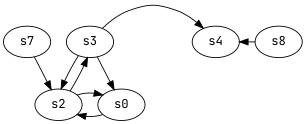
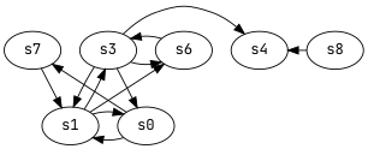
  digraph {
    fontname="JetBrains Mono"
    node [fontname="JetBrains Mono" player=1]
    edge [fontname="JetBrains Mono"]
    n1 [label=s7 player=0]
    s0
-   s2
+   s2 [label=s1]
    s3
+   s6 [player=0]
    s4 [player=0]
    n7 [label=s8]
    n1 -> s2 [constraint="!(time % 2 == 0)"]
+   s0 -> n1 [constraint="time == 2 || time == 3 || time == 4 || time == 14"]
    s0 -> s2 [constraint="time == 8 || time == 16 || time == 19 || time == 25"]
    s2 -> s0 [constraint="!(time % 5 == 3)"]
    s2 -> s3 [constraint="time % 7 == 4"]
+   s2 -> s6 [constraint="time % 8 == 4"]
    s3 -> s0
    s3 -> s2
+   s3 -> s6 [constraint="time % 4 == 3 && time % 5 == 1"]
    s3 -> s4 [constraint="time % 5 == 1"]
+   s6 -> s3 [constraint="!(time % 3 == 0)"]
    n7 -> s4 [constraint="time == 0 || time == 12"]
  }
